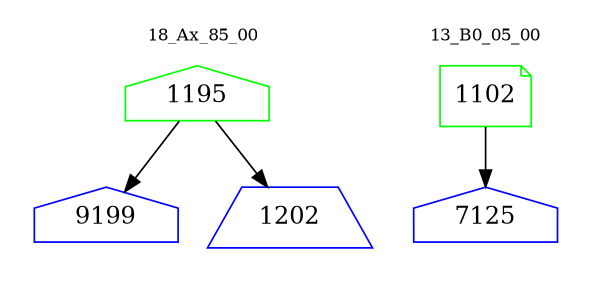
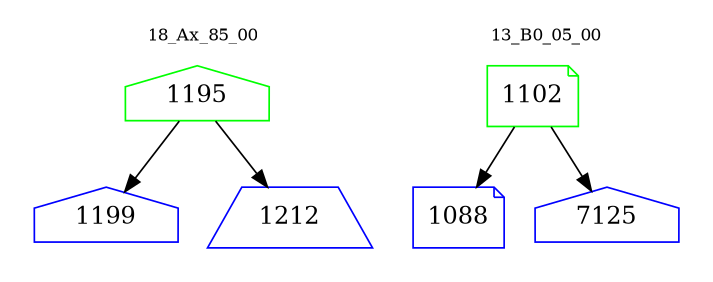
  digraph {
    node [color=blue shape=house]
    edge [color=black]
    n1 [color=green label=1195]
-   n2 [label=9199]
-   n3 [label=1202 shape=trapezium]
+   n2 [label=1199]
+   n3 [label=1212 shape=trapezium]
    n4 [color=green label=1102 shape=note]
+   n5 [label=1088 shape=note]
    n6 [label=7125]
    subgraph cluster_1 {
      color=white
      fontsize=10
      label="18_Ax_85_00"
      n1
      n2
      n3
    }
    subgraph cluster_2 {
      color=white
      fontsize=10
      label="13_B0_05_00"
      n4
+     n5
      n6
    }
    n1 -> n2
    n1 -> n3
+   n4 -> n5
    n4 -> n6
  }
